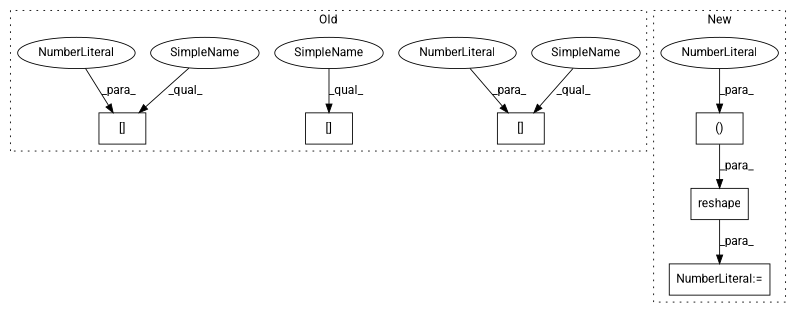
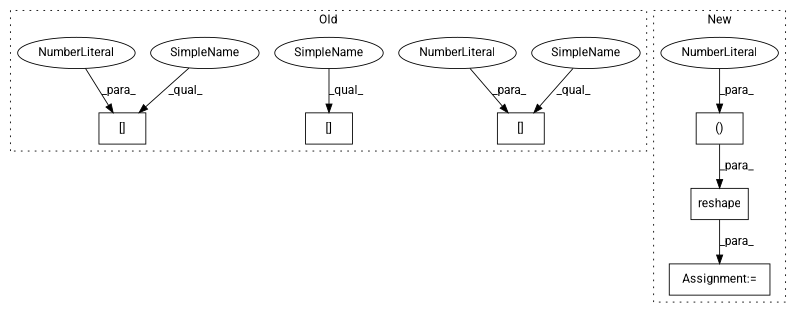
  digraph {
    fontname=Roboto
    node [a=2 l="11,1" shape=box fontname=Roboto]
    edge [fontname=Roboto]
    n1 [label="[]" s="74348,74360"]
    n2 [a=34 l=1 label=NumberLiteral s=74359 shape=ellipse]
    n3 [label="[]" s="74222,74234"]
    n4 [a=34 l=1 label=NumberLiteral s=74233 shape=ellipse]
    n5 [label="[]" s="74322,74334"]
    n6 [a=42 l=10 label=SimpleName s=74322 shape=ellipse]
    n7 [a=42 l=10 label=SimpleName s=74348 shape=ellipse]
    n8 [a=42 l=10 label=SimpleName s=74222 shape=ellipse]
    n9 [a=32 l="8,1" label=reshape s="74415,74437"]
-   n10 [a=7 l=2 label="NumberLiteral:=" s=74413]
+   n10 [a=7 l=2 label="Assignment:=" s=74413]
    n11 [a=106 l=25 label="()" s=74377]
    n12 [a=34 l=1 label=NumberLiteral s=74401 shape=ellipse]
    subgraph cluster_1 {
      label=Old
      style=dotted
      n1
      n2
      n3
      n4
      n5
      n6
      n7
      n8
    }
    subgraph cluster_2 {
      label=New
      style=dotted
      n9
      n10
      n11
      n12
    }
    n2 -> n1 [label=_para_]
    n4 -> n3 [label=_para_]
    n6 -> n5 [label=_qual_]
    n7 -> n1 [label=_qual_]
    n8 -> n3 [label=_qual_]
    n9 -> n10 [label=_para_]
    n11 -> n9 [label=_para_]
    n12 -> n11 [label=_para_]
  }
